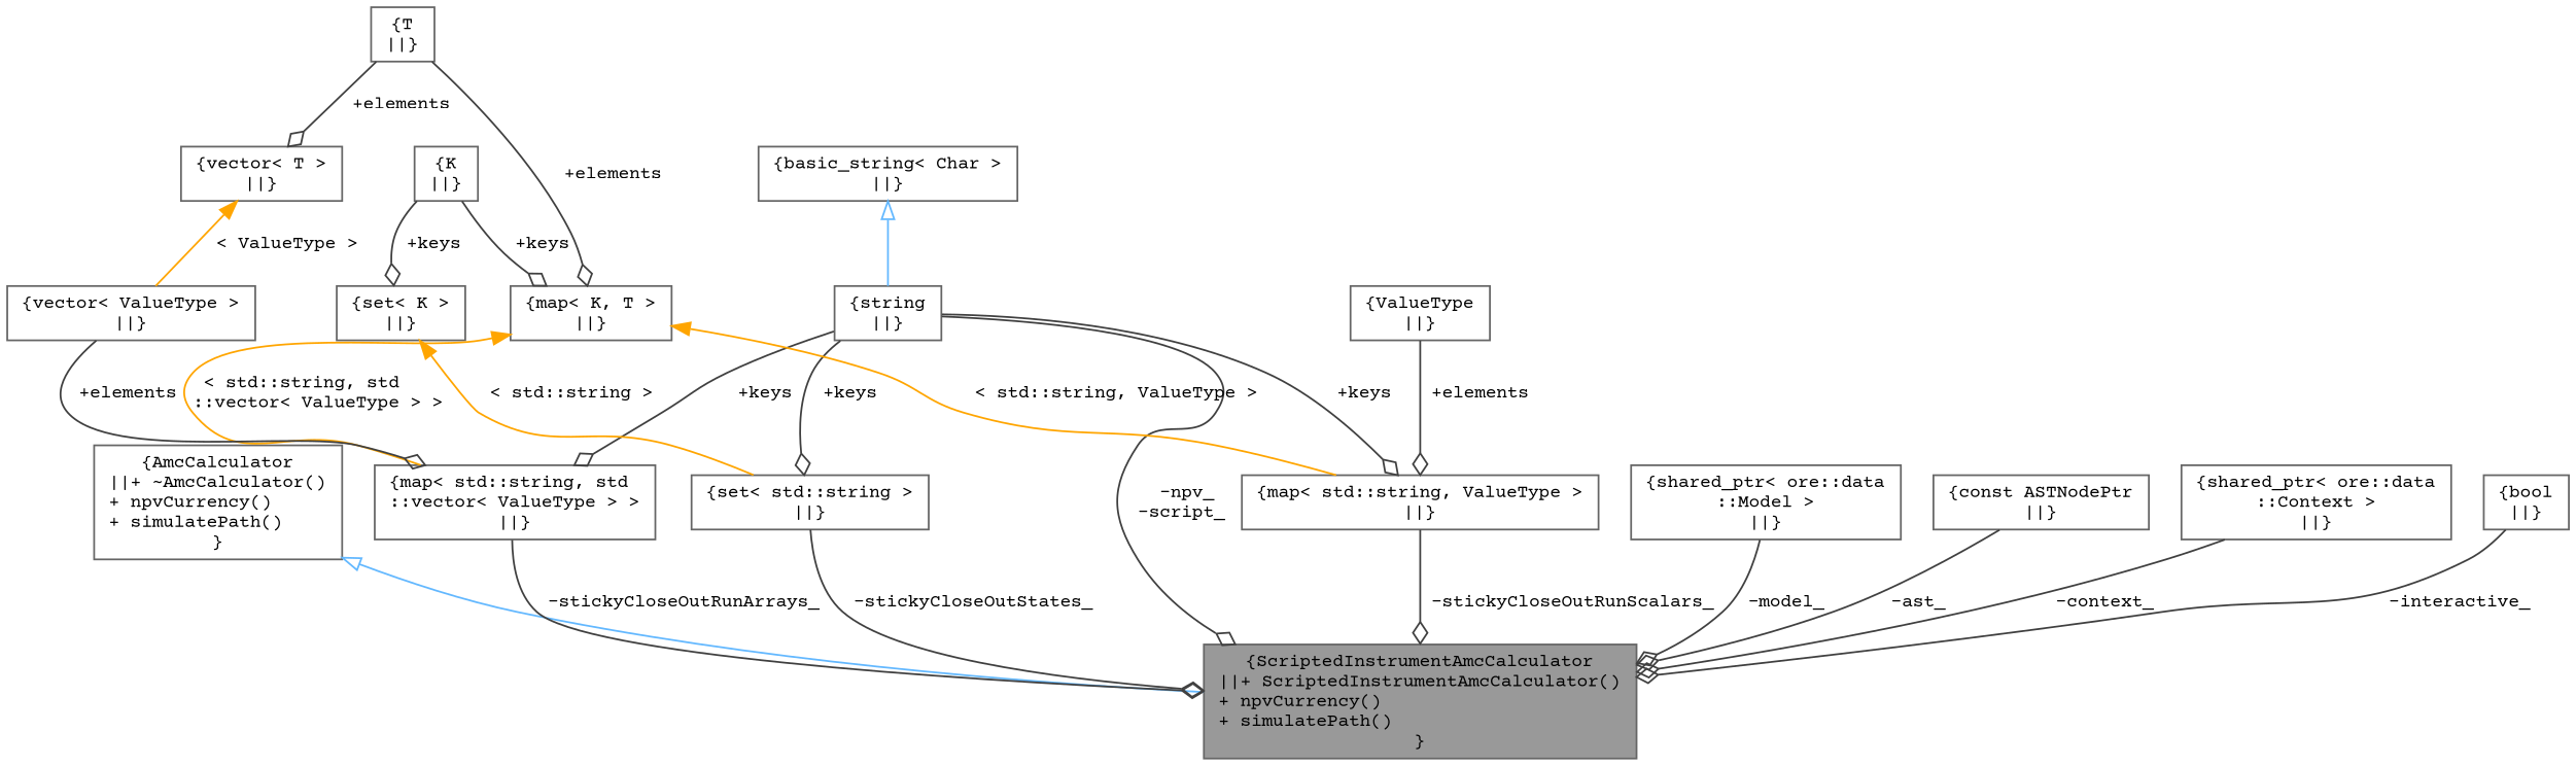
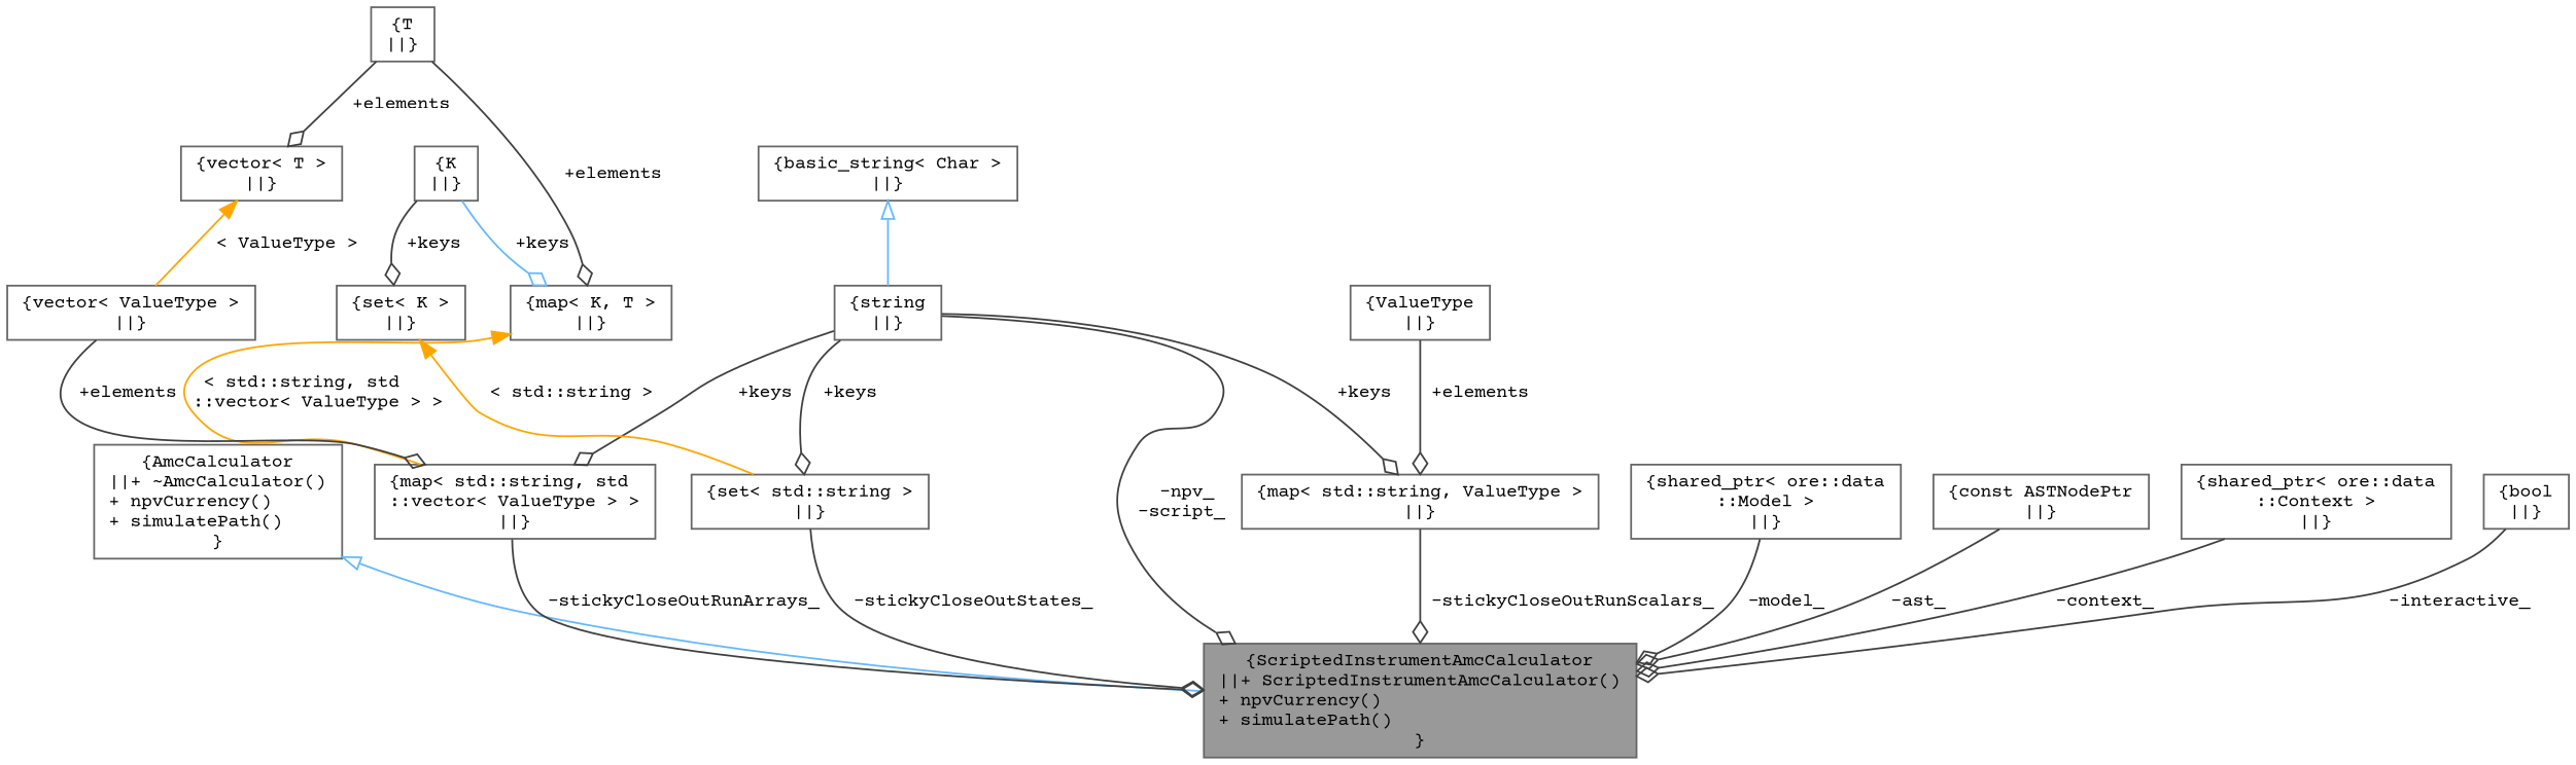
  digraph {
    fontname="Courier Prime"
    node [color=gray40 fillcolor=white fontname="Courier Prime" fontsize=10 shape=box style=filled]
    edge [color=grey25 fontname="Courier Prime" fontsize=10 labelfontname=Helvetica labelfontsize=10 style=solid arrowhead=odiamond]
    n1 [fillcolor=grey60 fontcolor=black height=0.2 label="{ScriptedInstrumentAmcCalculator\n||+ ScriptedInstrumentAmcCalculator()\l+ npvCurrency()\l+ simulatePath()\l}" width=0.4]
    n2 [height=0.2 label="{AmcCalculator\n||+ ~AmcCalculator()\l+ npvCurrency()\l+ simulatePath()\l}" width=0.4]
    n3 [height=0.2 label="{string\n||}" width=0.4]
    n4 [height=0.2 label="{set\< std::string \>\n||}" width=0.4]
    n5 [height=0.2 label="{map\< std::string, ValueType \>\n||}" width=0.4]
    n6 [height=0.2 label="{map\< std::string, std\l::vector\< ValueType \> \>\n||}" width=0.4]
    n7 [height=0.2 label="{basic_string\< Char \>\n||}" width=0.4]
    n8 [height=0.2 label="{shared_ptr\< ore::data\l::Model \>\n||}" width=0.4]
    n9 [height=0.2 label="{const ASTNodePtr\n||}" width=0.4]
    n10 [height=0.2 label="{shared_ptr\< ore::data\l::Context \>\n||}" width=0.4]
    n11 [height=0.2 label="{bool\n||}" width=0.4]
    n12 [height=0.2 label="{set\< K \>\n||}" width=0.4]
    n13 [height=0.2 label="{K\n||}" width=0.4]
    n14 [height=0.2 label="{map\< K, T \>\n||}" width=0.4]
    n15 [height=0.2 label="{ValueType\n||}" width=0.4]
    n16 [height=0.2 label="{vector\< ValueType \>\n||}" width=0.4]
    n17 [height=0.2 label="{T\n||}" width=0.4]
    n18 [height=0.2 label="{vector\< T \>\n||}" width=0.4]
    n2 -> n1 [arrowtail=onormal color=steelblue1 dir=back arrowhead=""]
    n3 -> n1 [label=" -npv_\n-script_"]
    n3 -> n4 [label=" +keys"]
    n3 -> n5 [label=" +keys"]
    n3 -> n6 [label=" +keys"]
    n4 -> n1 [label=" -stickyCloseOutStates_"]
    n5 -> n1 [label=" -stickyCloseOutRunScalars_"]
    n6 -> n1 [label=" -stickyCloseOutRunArrays_"]
    n7 -> n3 [arrowtail=onormal color=steelblue1 dir=back arrowhead=""]
    n8 -> n1 [label=" -model_"]
    n9 -> n1 [label=" -ast_"]
    n10 -> n1 [label=" -context_"]
    n11 -> n1 [label=" -interactive_"]
    n12 -> n4 [color=orange dir=back label=" \< std::string \>" arrowhead=""]
    n13 -> n12 [label=" +keys"]
-   n13 -> n14 [label=" +keys"]
-   n14 -> n5 [color=orange dir=back label=" \< std::string, ValueType \>" arrowhead=""]
+   n13 -> n14 [color=steelblue1 label=" +keys"]
    n14 -> n6 [color=orange dir=back label=" \< std::string, std\l::vector\< ValueType \> \>" arrowhead=""]
    n15 -> n5 [label=" +elements"]
    n16 -> n6 [label=" +elements"]
    n17 -> n14 [label=" +elements"]
    n17 -> n18 [label=" +elements"]
    n18 -> n16 [color=orange dir=back label=" \< ValueType \>" arrowhead=""]
  }
